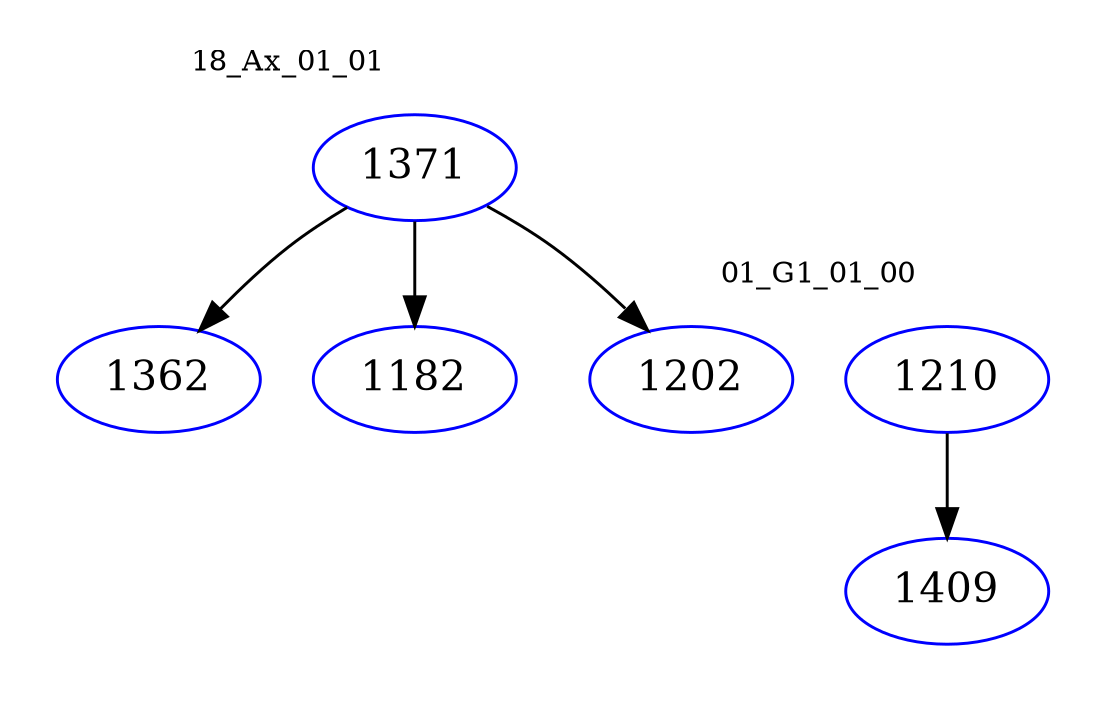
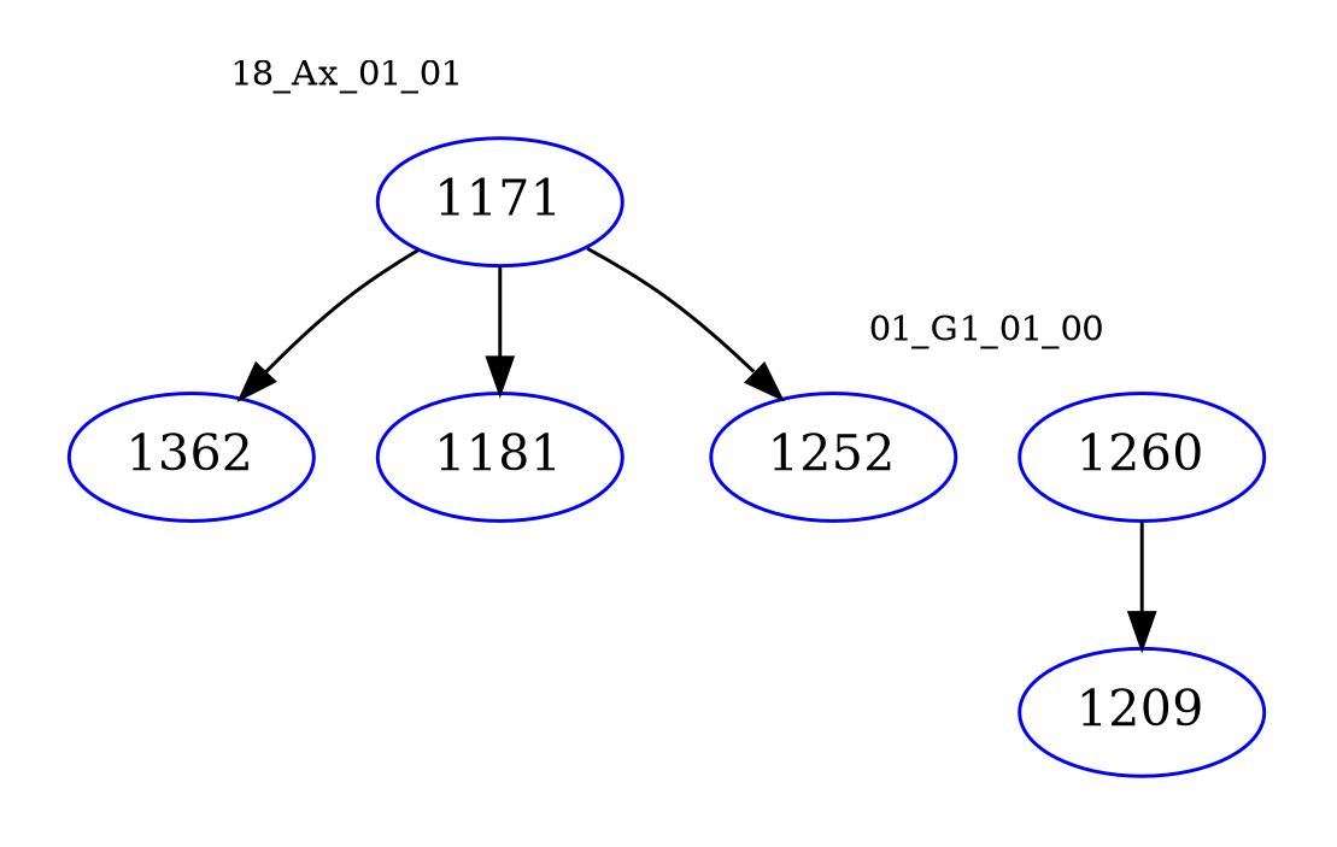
  digraph {
    node [color=blue]
    edge [color=black]
-   n1 [label=1371]
+   n1 [label=1171]
    n2 [label=1362]
-   n3 [label=1182]
-   n4 [label=1210]
-   n5 [label=1409]
-   n6 [label=1202]
+   n3 [label=1181]
+   n4 [label=1260]
+   n5 [label=1209]
+   n6 [label=1252]
    subgraph cluster_1 {
      color=white
      fontsize=10
      label="18_Ax_01_01"
      n1
      n2
      n3
    }
    subgraph cluster_2 {
      color=white
      fontsize=10
      label="01_G1_01_00"
      n4
      n5
      n6
    }
    n1 -> n2
    n1 -> n3
    n1 -> n6
    n4 -> n5
  }
